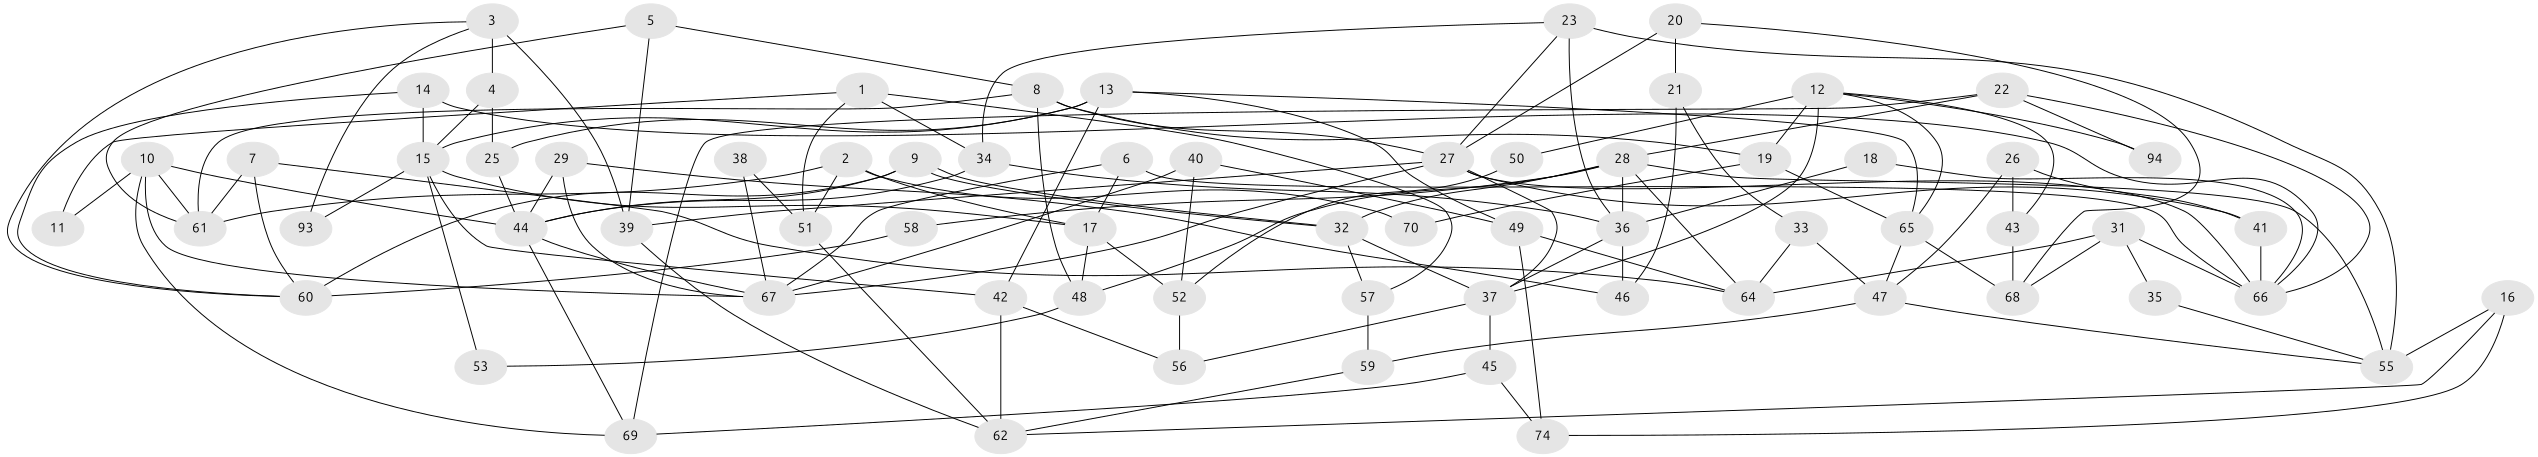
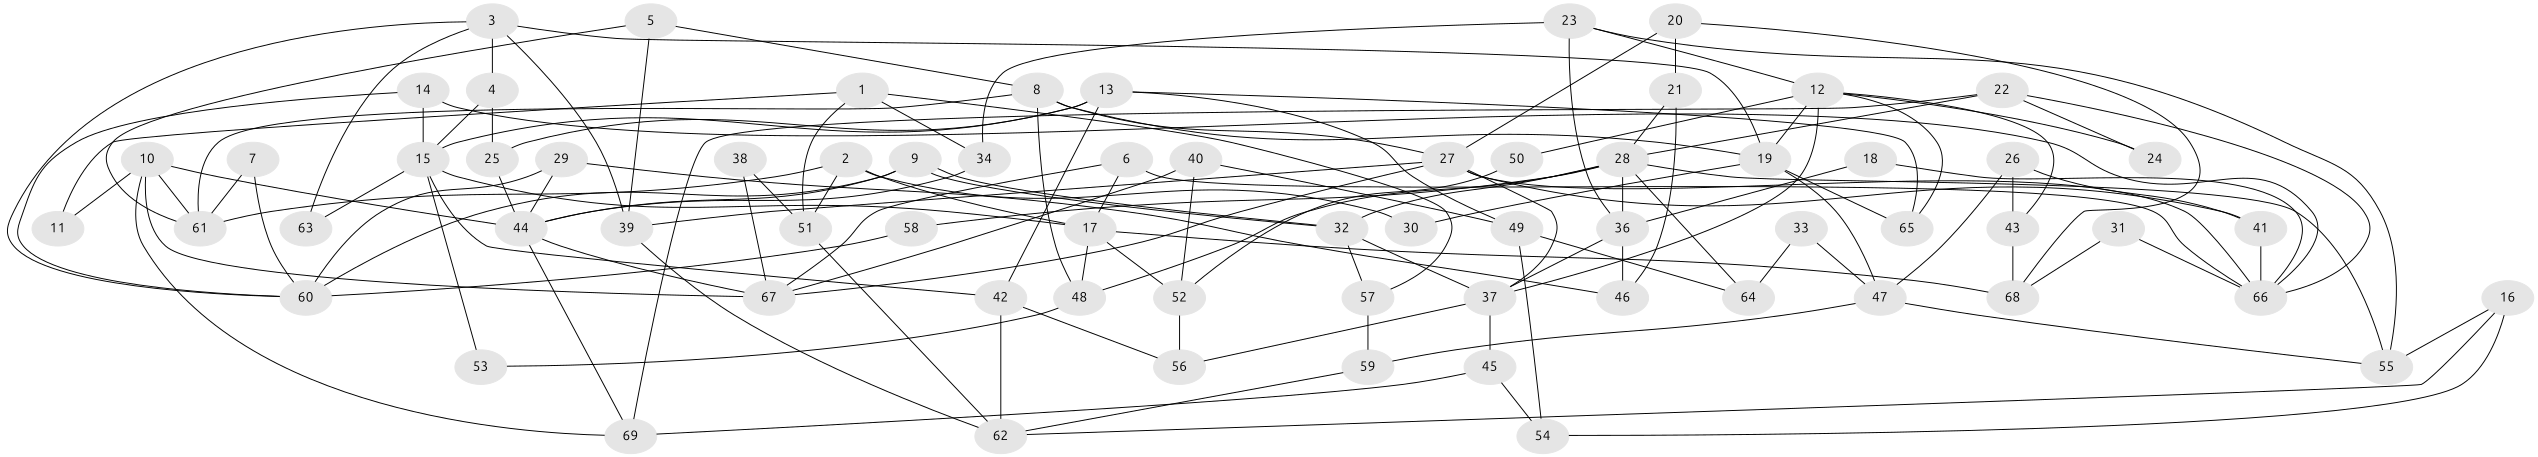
  graph {
    fontname=Ubuntu
    node [color=gray90 fontname=Ubuntu style=filled]
    edge [fontname=Ubuntu]
    1
    11
    34
    51
    57
    44
    36
    62
    59
    2
    17
-   30 [label=70]
+   30
    61
    48
    52
    68
    3
    4
    19
    39
    60
-   63 [label=93]
+   63
    25
    15
    65
    47
    14
    66
    5
    8
    27
    6
    67
    7
    64
    37
    41
    53
    9
    32
    69
    10
    12
-   24 [label=94]
+   24
    43
    50
    45
    56
    13
    42
    49
-   54 [label=74]
+   54
    16
    55
    18
    46
    20
    21
    28
    58
    22
    23
    26
    29
    31
-   35
    33
    38
    40
    1 -- 11
    1 -- 34
    1 -- 51
    1 -- 57
    34 -- 44
-   34 -- 36
    51 -- 62
    57 -- 59
    44 -- 67
    44 -- 69
    36 -- 37
    36 -- 46
    59 -- 62
    2 -- 51
    2 -- 17
    2 -- 30
    2 -- 61
    17 -- 48
    17 -- 52
-   65 -- 68
+   17 -- 68
    48 -- 53
    52 -- 56
    3 -- 4
+   3 -- 19
    3 -- 39
    3 -- 60
    3 -- 63
    4 -- 25
    4 -- 15
    19 -- 30
    19 -- 65
-   65 -- 47
+   19 -- 47
    39 -- 62
    25 -- 44
    15 -- 17
    15 -- 63
    15 -- 53
    15 -- 42
    47 -- 59
    47 -- 55
    14 -- 60
    14 -- 15
    14 -- 66
    5 -- 61
    5 -- 39
    5 -- 8
    8 -- 61
    8 -- 48
    8 -- 19
    8 -- 27
    27 -- 39
    27 -- 66
    27 -- 67
    27 -- 37
    27 -- 41
    6 -- 17
    6 -- 66
    6 -- 67
    7 -- 61
    7 -- 60
-   7 -- 64
    37 -- 45
    37 -- 56
    41 -- 66
    9 -- 44
    9 -- 60
    9 -- 32
    9 -- 32
    32 -- 57
    32 -- 37
    10 -- 11
    10 -- 44
    10 -- 61
    10 -- 67
    10 -- 69
    12 -- 19
    12 -- 65
    12 -- 37
    12 -- 24
    12 -- 43
    12 -- 50
    43 -- 68
    50 -- 52
    45 -- 69
    45 -- 54
    13 -- 25
    13 -- 15
    13 -- 65
    13 -- 42
    13 -- 49
    42 -- 62
    42 -- 56
    49 -- 64
    49 -- 54
    16 -- 62
    16 -- 54
    16 -- 55
    18 -- 36
    18 -- 66
    20 -- 68
    20 -- 27
    20 -- 21
    21 -- 46
-   21 -- 33
+   21 -- 28
    28 -- 36
    28 -- 48
    28 -- 64
    28 -- 32
    28 -- 55
    28 -- 58
    58 -- 60
    22 -- 66
    22 -- 69
    22 -- 24
    22 -- 28
    23 -- 34
    23 -- 36
-   23 -- 27
+   23 -- 12
    23 -- 55
    26 -- 47
    26 -- 41
    26 -- 43
    29 -- 44
-   29 -- 67
+   29 -- 60
    29 -- 46
    31 -- 68
    31 -- 66
-   31 -- 64
-   31 -- 35
-   35 -- 55
    33 -- 47
    33 -- 64
    38 -- 51
    38 -- 67
    40 -- 52
    40 -- 67
    40 -- 49
  }
